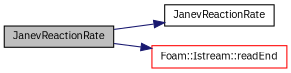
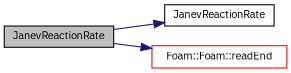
  digraph {
    rankdir=LR
    fontname="IBM Plex Sans"
    node [color=black fontname="IBM Plex Sans" fontsize=10 shape=record]
    edge [color=midnightblue fontname="IBM Plex Sans" fontsize=10 labelfontname=Helvetica labelfontsize=10 style=solid]
    n1 [fillcolor=grey75 fontcolor=black height=0.2 label=JanevReactionRate style=filled width=0.4]
    n2 [height=0.2 label=JanevReactionRate width=0.4]
-   n3 [color=red height=0.2 label="Foam::Istream::readEnd" width=0.4]
+   n3 [color=red height=0.2 label="Foam::Foam::readEnd" width=0.4]
    n1 -> n2
    n1 -> n3
  }
